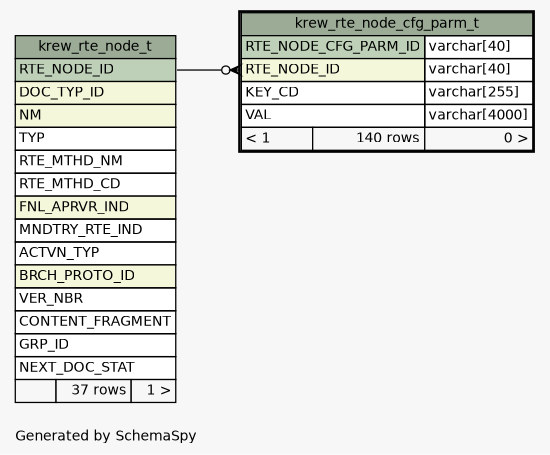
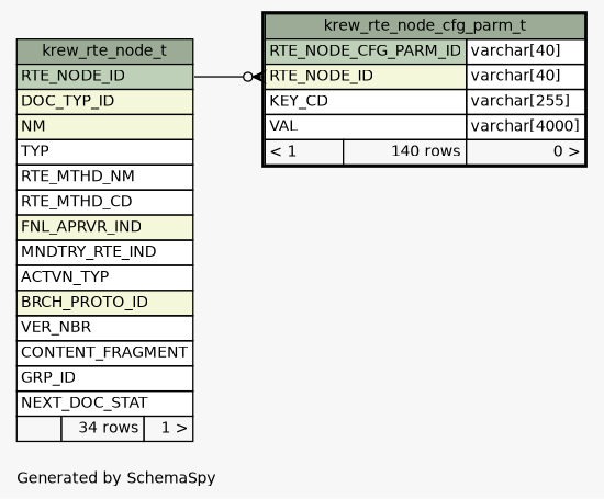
  digraph {
    bgcolor="#f7f7f7"
    fontname=Helvetica
    fontsize=11
    label="\nGenerated by SchemaSpy"
    labeljust=l
    nodesep=0.18
    rankdir=RL
    ranksep=0.46
    node [fontname=Helvetica fontsize=11 shape=plaintext]
    n1 [label=<     <TABLE BORDER="2" CELLBORDER="1" CELLSPACING="0" BGCOLOR="#ffffff">       <TR><TD COLSPAN="3" BGCOLOR="#9bab96" ALIGN="CENTER">krew_rte_node_cfg_parm_t</TD></TR>       <TR><TD PORT="RTE_NODE_CFG_PARM_ID" COLSPAN="2" BGCOLOR="#bed1b8" ALIGN="LEFT">RTE_NODE_CFG_PARM_ID</TD><TD PORT="RTE_NODE_CFG_PARM_ID.type" ALIGN="LEFT">varchar[40]</TD></TR>       <TR><TD PORT="RTE_NODE_ID" COLSPAN="2" BGCOLOR="#f4f7da" ALIGN="LEFT">RTE_NODE_ID</TD><TD PORT="RTE_NODE_ID.type" ALIGN="LEFT">varchar[40]</TD></TR>       <TR><TD PORT="KEY_CD" COLSPAN="2" ALIGN="LEFT">KEY_CD</TD><TD PORT="KEY_CD.type" ALIGN="LEFT">varchar[255]</TD></TR>       <TR><TD PORT="VAL" COLSPAN="2" ALIGN="LEFT">VAL</TD><TD PORT="VAL.type" ALIGN="LEFT">varchar[4000]</TD></TR>       <TR><TD ALIGN="LEFT" BGCOLOR="#f7f7f7">&lt; 1</TD><TD ALIGN="RIGHT" BGCOLOR="#f7f7f7">140 rows</TD><TD ALIGN="RIGHT" BGCOLOR="#f7f7f7">0 &gt;</TD></TR>     </TABLE>>]
-   n2 [label=<     <TABLE BORDER="0" CELLBORDER="1" CELLSPACING="0" BGCOLOR="#ffffff">       <TR><TD COLSPAN="3" BGCOLOR="#9bab96" ALIGN="CENTER">krew_rte_node_t</TD></TR>       <TR><TD PORT="RTE_NODE_ID" COLSPAN="3" BGCOLOR="#bed1b8" ALIGN="LEFT">RTE_NODE_ID</TD></TR>       <TR><TD PORT="DOC_TYP_ID" COLSPAN="3" BGCOLOR="#f4f7da" ALIGN="LEFT">DOC_TYP_ID</TD></TR>       <TR><TD PORT="NM" COLSPAN="3" BGCOLOR="#f4f7da" ALIGN="LEFT">NM</TD></TR>       <TR><TD PORT="TYP" COLSPAN="3" ALIGN="LEFT">TYP</TD></TR>       <TR><TD PORT="RTE_MTHD_NM" COLSPAN="3" ALIGN="LEFT">RTE_MTHD_NM</TD></TR>       <TR><TD PORT="RTE_MTHD_CD" COLSPAN="3" ALIGN="LEFT">RTE_MTHD_CD</TD></TR>       <TR><TD PORT="FNL_APRVR_IND" COLSPAN="3" BGCOLOR="#f4f7da" ALIGN="LEFT">FNL_APRVR_IND</TD></TR>       <TR><TD PORT="MNDTRY_RTE_IND" COLSPAN="3" ALIGN="LEFT">MNDTRY_RTE_IND</TD></TR>       <TR><TD PORT="ACTVN_TYP" COLSPAN="3" ALIGN="LEFT">ACTVN_TYP</TD></TR>       <TR><TD PORT="BRCH_PROTO_ID" COLSPAN="3" BGCOLOR="#f4f7da" ALIGN="LEFT">BRCH_PROTO_ID</TD></TR>       <TR><TD PORT="VER_NBR" COLSPAN="3" ALIGN="LEFT">VER_NBR</TD></TR>       <TR><TD PORT="CONTENT_FRAGMENT" COLSPAN="3" ALIGN="LEFT">CONTENT_FRAGMENT</TD></TR>       <TR><TD PORT="GRP_ID" COLSPAN="3" ALIGN="LEFT">GRP_ID</TD></TR>       <TR><TD PORT="NEXT_DOC_STAT" COLSPAN="3" ALIGN="LEFT">NEXT_DOC_STAT</TD></TR>       <TR><TD ALIGN="LEFT" BGCOLOR="#f7f7f7">  </TD><TD ALIGN="RIGHT" BGCOLOR="#f7f7f7">37 rows</TD><TD ALIGN="RIGHT" BGCOLOR="#f7f7f7">1 &gt;</TD></TR>     </TABLE>>]
+   n2 [label=<     <TABLE BORDER="0" CELLBORDER="1" CELLSPACING="0" BGCOLOR="#ffffff">       <TR><TD COLSPAN="3" BGCOLOR="#9bab96" ALIGN="CENTER">krew_rte_node_t</TD></TR>       <TR><TD PORT="RTE_NODE_ID" COLSPAN="3" BGCOLOR="#bed1b8" ALIGN="LEFT">RTE_NODE_ID</TD></TR>       <TR><TD PORT="DOC_TYP_ID" COLSPAN="3" BGCOLOR="#f4f7da" ALIGN="LEFT">DOC_TYP_ID</TD></TR>       <TR><TD PORT="NM" COLSPAN="3" BGCOLOR="#f4f7da" ALIGN="LEFT">NM</TD></TR>       <TR><TD PORT="TYP" COLSPAN="3" ALIGN="LEFT">TYP</TD></TR>       <TR><TD PORT="RTE_MTHD_NM" COLSPAN="3" ALIGN="LEFT">RTE_MTHD_NM</TD></TR>       <TR><TD PORT="RTE_MTHD_CD" COLSPAN="3" ALIGN="LEFT">RTE_MTHD_CD</TD></TR>       <TR><TD PORT="FNL_APRVR_IND" COLSPAN="3" BGCOLOR="#f4f7da" ALIGN="LEFT">FNL_APRVR_IND</TD></TR>       <TR><TD PORT="MNDTRY_RTE_IND" COLSPAN="3" ALIGN="LEFT">MNDTRY_RTE_IND</TD></TR>       <TR><TD PORT="ACTVN_TYP" COLSPAN="3" ALIGN="LEFT">ACTVN_TYP</TD></TR>       <TR><TD PORT="BRCH_PROTO_ID" COLSPAN="3" BGCOLOR="#f4f7da" ALIGN="LEFT">BRCH_PROTO_ID</TD></TR>       <TR><TD PORT="VER_NBR" COLSPAN="3" ALIGN="LEFT">VER_NBR</TD></TR>       <TR><TD PORT="CONTENT_FRAGMENT" COLSPAN="3" ALIGN="LEFT">CONTENT_FRAGMENT</TD></TR>       <TR><TD PORT="GRP_ID" COLSPAN="3" ALIGN="LEFT">GRP_ID</TD></TR>       <TR><TD PORT="NEXT_DOC_STAT" COLSPAN="3" ALIGN="LEFT">NEXT_DOC_STAT</TD></TR>       <TR><TD ALIGN="LEFT" BGCOLOR="#f7f7f7">  </TD><TD ALIGN="RIGHT" BGCOLOR="#f7f7f7">34 rows</TD><TD ALIGN="RIGHT" BGCOLOR="#f7f7f7">1 &gt;</TD></TR>     </TABLE>>]
    n1 -> n2 [arrowhead=none arrowsize=0.8 arrowtail=crowodot dir=back headport="RTE_NODE_ID:e" tailport="RTE_NODE_ID:w"]
  }
